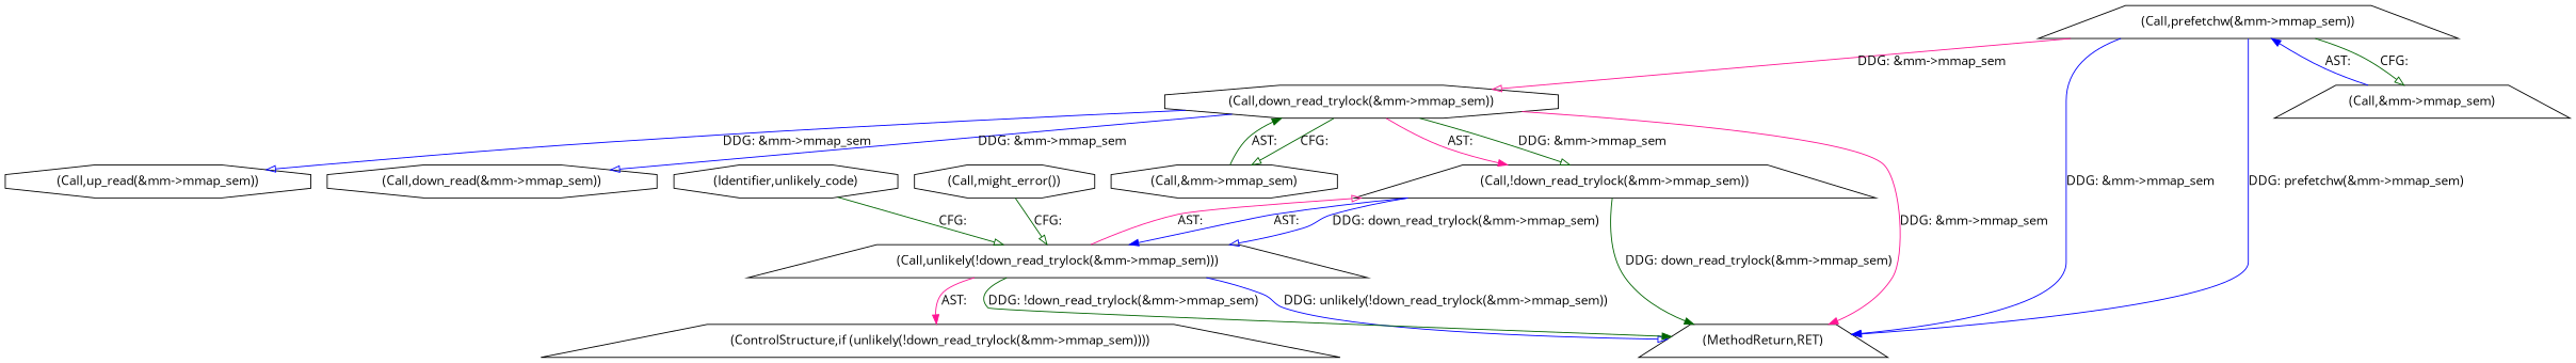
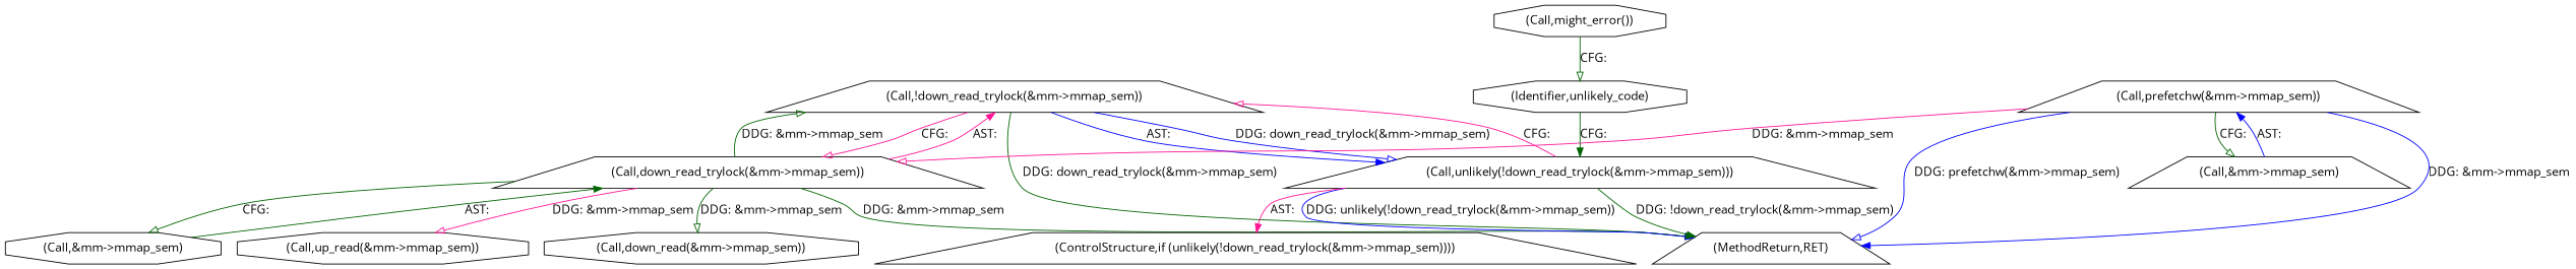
  digraph {
    fontname="Open Sans"
    node [fontname="Open Sans" shape=trapezium]
    edge [arrowhead=onormal color=darkgreen fontname="Open Sans"]
    n1 [label="(Call,!down_read_trylock(&mm->mmap_sem))"]
-   n2 [label="(Call,down_read_trylock(&mm->mmap_sem))" shape=octagon]
+   n2 [label="(Call,down_read_trylock(&mm->mmap_sem))"]
    n3 [label="(Call,unlikely(!down_read_trylock(&mm->mmap_sem)))"]
    n4 [label="(MethodReturn,RET)"]
    n5 [label="(Call,up_read(&mm->mmap_sem))" shape=octagon]
    n6 [label="(Call,down_read(&mm->mmap_sem))" shape=octagon]
    n7 [label="(Call,&mm->mmap_sem)" shape=octagon]
    n8 [label="(ControlStructure,if (unlikely(!down_read_trylock(&mm->mmap_sem))))"]
    n9 [label="(Call,prefetchw(&mm->mmap_sem))"]
    n10 [label="(Call,&mm->mmap_sem)"]
    n11 [label="(Identifier,unlikely_code)" shape=octagon]
    n12 [label="(Call,might_error())" shape=octagon]
+   n1 -> n2 [color=deeppink label="CFG: "]
    n1 -> n3 [arrowhead=normal color=blue label="AST: "]
    n1 -> n3 [color=blue label="DDG: down_read_trylock(&mm->mmap_sem)"]
    n1 -> n4 [arrowhead=normal label="DDG: down_read_trylock(&mm->mmap_sem)"]
    n2 -> n1 [arrowhead=normal color=deeppink label="AST: "]
    n2 -> n1 [label="DDG: &mm->mmap_sem"]
-   n2 -> n4 [arrowhead=normal color=deeppink label="DDG: &mm->mmap_sem"]
-   n2 -> n5 [color=blue label="DDG: &mm->mmap_sem"]
-   n2 -> n6 [color=blue label="DDG: &mm->mmap_sem"]
+   n2 -> n4 [arrowhead=normal label="DDG: &mm->mmap_sem"]
+   n2 -> n5 [color=deeppink label="DDG: &mm->mmap_sem"]
+   n2 -> n6 [label="DDG: &mm->mmap_sem"]
    n2 -> n7 [label="CFG: "]
-   n3 -> n1 [color=deeppink label="AST: "]
+   n3 -> n1 [color=deeppink label="CFG: "]
    n3 -> n4 [color=blue label="DDG: unlikely(!down_read_trylock(&mm->mmap_sem))"]
    n3 -> n4 [arrowhead=normal label="DDG: !down_read_trylock(&mm->mmap_sem)"]
    n3 -> n8 [arrowhead=normal color=deeppink label="AST: "]
    n7 -> n2 [arrowhead=normal label="AST: "]
    n9 -> n2 [color=deeppink label="DDG: &mm->mmap_sem"]
    n9 -> n4 [arrowhead=normal color=blue label="DDG: &mm->mmap_sem"]
    n9 -> n4 [color=blue label="DDG: prefetchw(&mm->mmap_sem)"]
    n9 -> n10 [label="CFG: "]
    n10 -> n9 [arrowhead=normal color=blue label="AST: "]
-   n11 -> n3 [label="CFG: "]
-   n12 -> n3 [label="CFG: "]
+   n11 -> n3 [arrowhead=normal label="CFG: "]
+   n12 -> n11 [label="CFG: "]
  }
